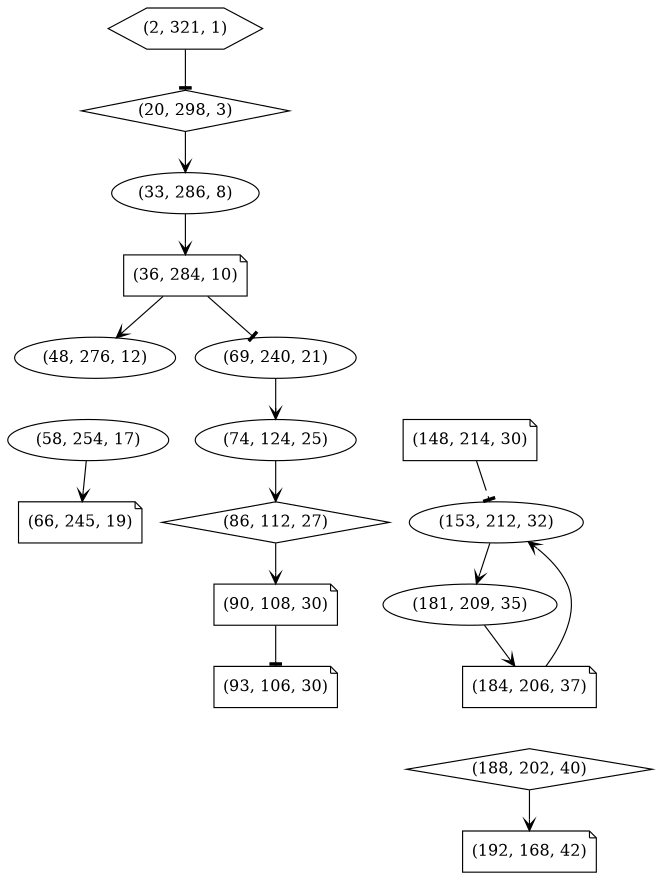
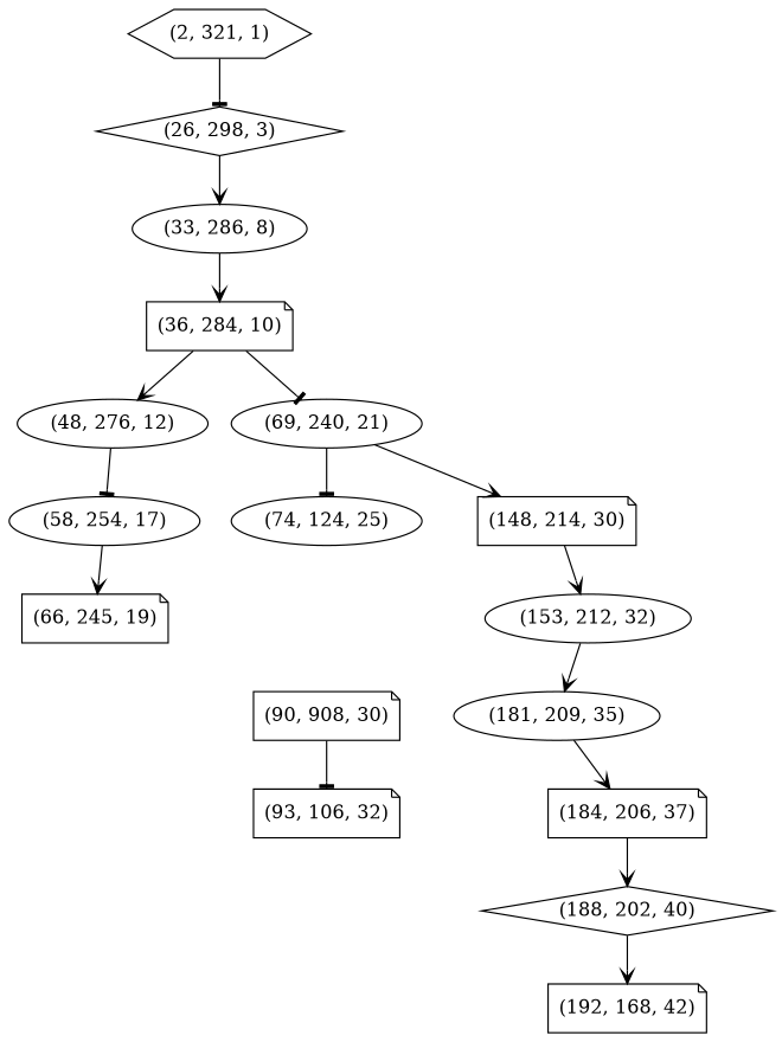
  digraph {
    node [shape=ellipse]
    edge [arrowhead=vee]
    "(2, 321, 1)" [shape=hexagon]
-   "(26, 298, 3)" [shape=diamond label="(20, 298, 3)"]
+   "(26, 298, 3)" [shape=diamond]
    "(33, 286, 8)"
    "(36, 284, 10)" [shape=note]
    "(48, 276, 12)"
    "(69, 240, 21)"
    "(58, 254, 17)"
    "(66, 245, 19)" [shape=note]
    "(74, 124, 25)"
    "(148, 214, 30)" [shape=note]
-   "(86, 112, 27)" [shape=diamond]
    "(153, 212, 32)"
-   "(90, 108, 30)" [shape=note]
-   "(93, 106, 32)" [shape=note label="(93, 106, 30)"]
+   "(90, 108, 30)" [shape=note label="(90, 908, 30)"]
+   "(93, 106, 32)" [shape=note]
    "(181, 209, 35)"
    "(184, 206, 37)" [shape=note]
    "(188, 202, 40)" [shape=diamond]
    n18 [label="(192, 168, 42)" shape=note]
    "(2, 321, 1)" -> "(26, 298, 3)" [arrowhead=tee]
    "(26, 298, 3)" -> "(33, 286, 8)"
    "(33, 286, 8)" -> "(36, 284, 10)"
    "(36, 284, 10)" -> "(48, 276, 12)"
    "(36, 284, 10)" -> "(69, 240, 21)" [arrowhead=tee]
-   "(69, 240, 21)" -> "(74, 124, 25)"
+   "(48, 276, 12)" -> "(58, 254, 17)" [arrowhead=tee]
+   "(69, 240, 21)" -> "(74, 124, 25)" [arrowhead=tee]
+   "(69, 240, 21)" -> "(148, 214, 30)"
    "(58, 254, 17)" -> "(66, 245, 19)"
-   "(74, 124, 25)" -> "(86, 112, 27)"
-   "(148, 214, 30)" -> "(153, 212, 32)" [arrowhead=tee]
-   "(86, 112, 27)" -> "(90, 108, 30)"
+   "(148, 214, 30)" -> "(153, 212, 32)"
    "(153, 212, 32)" -> "(181, 209, 35)"
    "(90, 108, 30)" -> "(93, 106, 32)" [arrowhead=tee]
    "(181, 209, 35)" -> "(184, 206, 37)"
-   "(184, 206, 37)" -> "(153, 212, 32)"
+   "(184, 206, 37)" -> "(188, 202, 40)"
    "(188, 202, 40)" -> n18
  }
